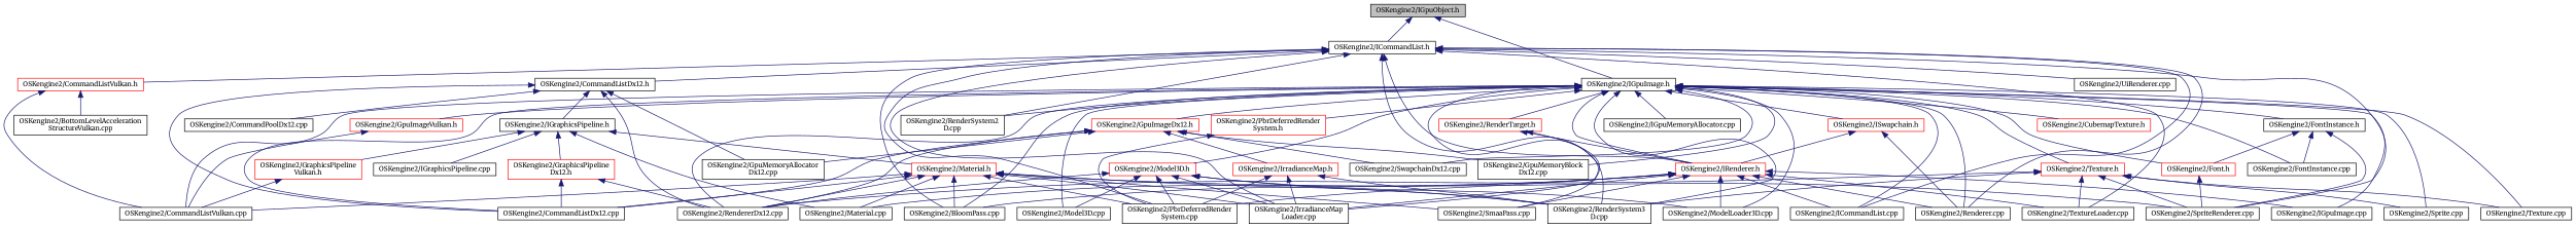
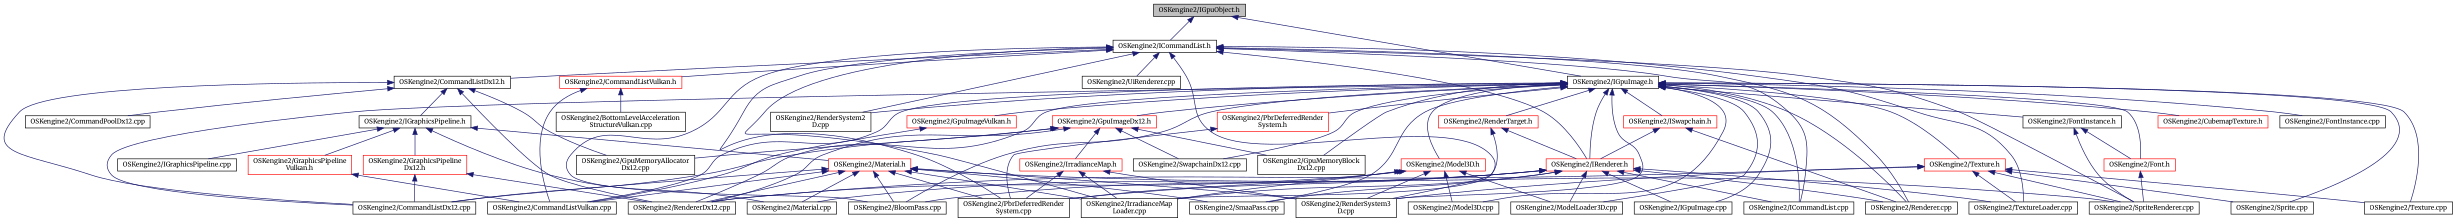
  digraph {
    fontname=Merriweather
    node [color=black fillcolor=white fontname=Merriweather fontsize=10 shape=record style=filled]
    edge [color=midnightblue dir=back fontname=Merriweather fontsize=10 labelfontname=Helvetica labelfontsize=10 style=solid]
    n1 [fillcolor=grey75 fontcolor=black height=0.2 label="OSKengine2/IGpuObject.h" width=0.4]
    n2 [height=0.2 label="OSKengine2/ICommandList.h" width=0.4]
    n3 [height=0.2 label="OSKengine2/IGpuImage.h" width=0.4]
    n4 [height=0.2 label="OSKengine2/BloomPass.cpp" width=0.4]
    n5 [height=0.2 label="OSKengine2/CommandListDx12.h" width=0.4]
    n6 [color=red height=0.2 label="OSKengine2/CommandListVulkan.h" width=0.4]
    n7 [height=0.2 label="OSKengine2/ICommandList.cpp" width=0.4]
    n8 [color=red height=0.2 label="OSKengine2/IRenderer.h" width=0.4]
    n9 [height=0.2 label="OSKengine2/IrradianceMap\lLoader.cpp" width=0.4]
    n10 [height=0.2 label="OSKengine2/PbrDeferredRender\lSystem.cpp" width=0.4]
    n11 [height=0.2 label="OSKengine2/Renderer.cpp" width=0.4]
    n12 [height=0.2 label="OSKengine2/TextureLoader.cpp" width=0.4]
    n13 [height=0.2 label="OSKengine2/RenderSystem2\lD.cpp" width=0.4]
    n14 [height=0.2 label="OSKengine2/RenderSystem3\lD.cpp" width=0.4]
    n15 [height=0.2 label="OSKengine2/SpriteRenderer.cpp" width=0.4]
    n16 [height=0.2 label="OSKengine2/UiRenderer.cpp" width=0.4]
    n17 [height=0.2 label="OSKengine2/CommandListDx12.cpp" width=0.4]
    n18 [height=0.2 label="OSKengine2/RendererDx12.cpp" width=0.4]
    n19 [height=0.2 label="OSKengine2/CommandListVulkan.cpp" width=0.4]
    n20 [height=0.2 label="OSKengine2/IGpuImage.cpp" width=0.4]
    n21 [height=0.2 label="OSKengine2/ModelLoader3D.cpp" width=0.4]
    n22 [height=0.2 label="OSKengine2/SmaaPass.cpp" width=0.4]
    n23 [color=red height=0.2 label="OSKengine2/CubemapTexture.h" width=0.4]
    n24 [color=red height=0.2 label="OSKengine2/Font.h" width=0.4]
    n25 [height=0.2 label="OSKengine2/FontInstance.cpp" width=0.4]
    n26 [height=0.2 label="OSKengine2/FontInstance.h" width=0.4]
    n27 [color=red height=0.2 label="OSKengine2/GpuImageDx12.h" width=0.4]
    n28 [height=0.2 label="OSKengine2/GpuMemoryBlock\lDx12.cpp" width=0.4]
    n29 [height=0.2 label="OSKengine2/SwapchainDx12.cpp" width=0.4]
    n30 [color=red height=0.2 label="OSKengine2/GpuImageVulkan.h" width=0.4]
-   n31 [height=0.2 label="OSKengine2/IGpuMemoryAllocator.cpp" width=0.4]
    n32 [color=red height=0.2 label="OSKengine2/ISwapchain.h" width=0.4]
    n33 [height=0.2 label="OSKengine2/Model3D.cpp" width=0.4]
    n34 [color=red height=0.2 label="OSKengine2/Model3D.h" width=0.4]
    n35 [color=red height=0.2 label="OSKengine2/PbrDeferredRender\lSystem.h" width=0.4]
    n36 [color=red height=0.2 label="OSKengine2/RenderTarget.h" width=0.4]
    n37 [height=0.2 label="OSKengine2/Sprite.cpp" width=0.4]
    n38 [height=0.2 label="OSKengine2/Texture.cpp" width=0.4]
    n39 [color=red height=0.2 label="OSKengine2/Texture.h" width=0.4]
    n40 [height=0.2 label="OSKengine2/IGraphicsPipeline.h" width=0.4]
    n41 [height=0.2 label="OSKengine2/Material.cpp" width=0.4]
    n42 [color=red height=0.2 label="OSKengine2/GraphicsPipeline\lDx12.h" width=0.4]
    n43 [color=red height=0.2 label="OSKengine2/GraphicsPipeline\lVulkan.h" width=0.4]
    n44 [height=0.2 label="OSKengine2/IGraphicsPipeline.cpp" width=0.4]
    n45 [color=red height=0.2 label="OSKengine2/Material.h" width=0.4]
    n46 [height=0.2 label="OSKengine2/CommandPoolDx12.cpp" width=0.4]
    n47 [height=0.2 label="OSKengine2/GpuMemoryAllocator\lDx12.cpp" width=0.4]
    n48 [height=0.2 label="OSKengine2/BottomLevelAcceleration\lStructureVulkan.cpp" width=0.4]
    n49 [color=red height=0.2 label="OSKengine2/IrradianceMap.h" width=0.4]
    n1 -> n2
    n1 -> n3
    n2 -> n4
    n2 -> n5
    n2 -> n6
    n2 -> n7
    n2 -> n8
    n2 -> n9
    n2 -> n10
    n2 -> n11
    n2 -> n12
    n2 -> n13
    n2 -> n14
    n2 -> n15
    n2 -> n16
    n3 -> n4
    n3 -> n7
    n3 -> n8
    n3 -> n11
    n3 -> n13
    n3 -> n14
    n3 -> n17
    n3 -> n18
    n3 -> n19
    n3 -> n20
    n3 -> n21
    n3 -> n22
    n3 -> n23
    n3 -> n24
    n3 -> n25
    n3 -> n26
    n3 -> n27
    n3 -> n28
    n3 -> n29
    n3 -> n30
-   n3 -> n31
    n3 -> n32
    n3 -> n33
    n3 -> n34
    n3 -> n35
    n3 -> n36
    n3 -> n37
    n3 -> n38
    n3 -> n39
    n5 -> n17
    n5 -> n18
    n5 -> n40
    n5 -> n46
    n5 -> n47
    n6 -> n19
    n6 -> n48
    n8 -> n4
    n8 -> n7
    n8 -> n9
    n8 -> n10
    n8 -> n11
    n8 -> n12
    n8 -> n20
    n8 -> n21
    n8 -> n22
    n8 -> n41
    n24 -> n15
    n26 -> n15
    n26 -> n24
-   n26 -> n25
    n27 -> n17
    n27 -> n18
    n27 -> n28
    n27 -> n29
    n27 -> n47
    n27 -> n49
    n30 -> n19
    n32 -> n8
    n32 -> n11
    n34 -> n9
    n34 -> n10
    n34 -> n14
    n34 -> n18
    n34 -> n21
    n34 -> n33
    n35 -> n10
    n36 -> n8
    n36 -> n9
    n39 -> n12
    n39 -> n14
    n39 -> n15
    n39 -> n18
    n39 -> n37
    n39 -> n38
    n40 -> n41
    n40 -> n42
    n40 -> n43
    n40 -> n44
    n40 -> n45
    n42 -> n17
    n42 -> n18
    n43 -> n19
    n45 -> n4
    n45 -> n9
    n45 -> n10
    n45 -> n14
    n45 -> n15
    n45 -> n17
    n45 -> n18
    n45 -> n19
    n45 -> n22
    n45 -> n41
    n49 -> n9
    n49 -> n10
    n49 -> n14
  }
